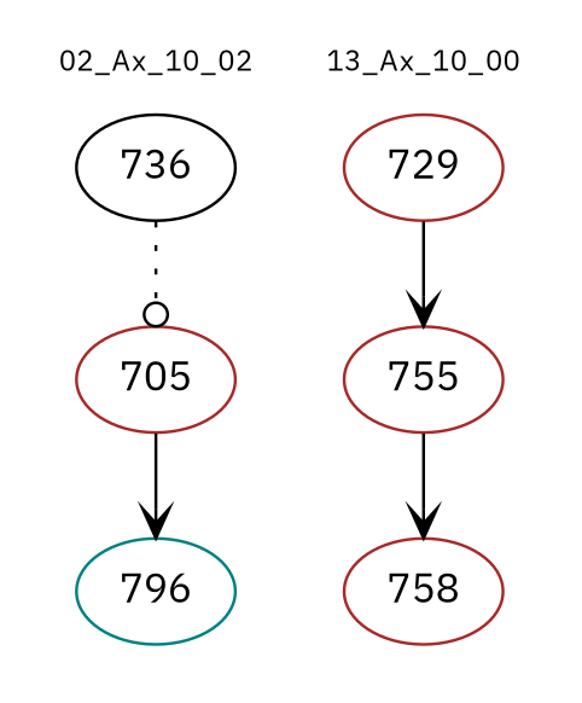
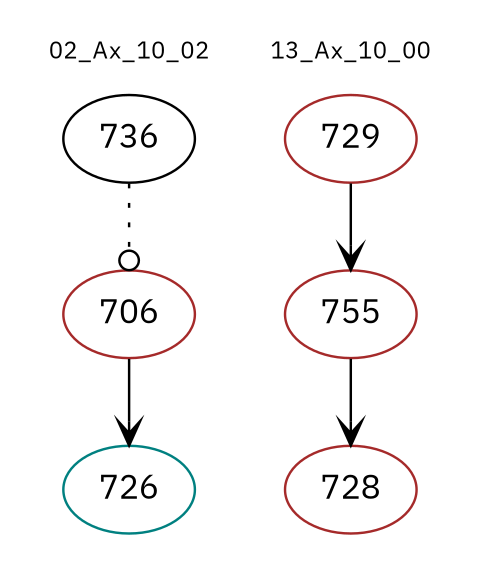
  digraph {
    fontname="IBM Plex Sans"
    node [color=brown fontname="IBM Plex Sans"]
    edge [arrowhead=vee color=black fontname="IBM Plex Sans" style=solid]
    n1 [color=black label=736]
-   n2 [label=705]
-   n3 [color=teal label=796]
+   n2 [label=706]
+   n3 [color=teal label=726]
    n4 [label=729]
    n5 [label=755]
-   n6 [label=758]
+   n6 [label=728]
    subgraph cluster_1 {
      color=white
      fontsize=10
      label="02_Ax_10_02"
      n1
      n2
      n3
    }
    subgraph cluster_2 {
      color=white
      fontsize=10
      label="13_Ax_10_00"
      n4
      n5
      n6
    }
    n1 -> n2 [arrowhead=odot style=dotted]
    n2 -> n3
    n4 -> n5
    n5 -> n6
  }
